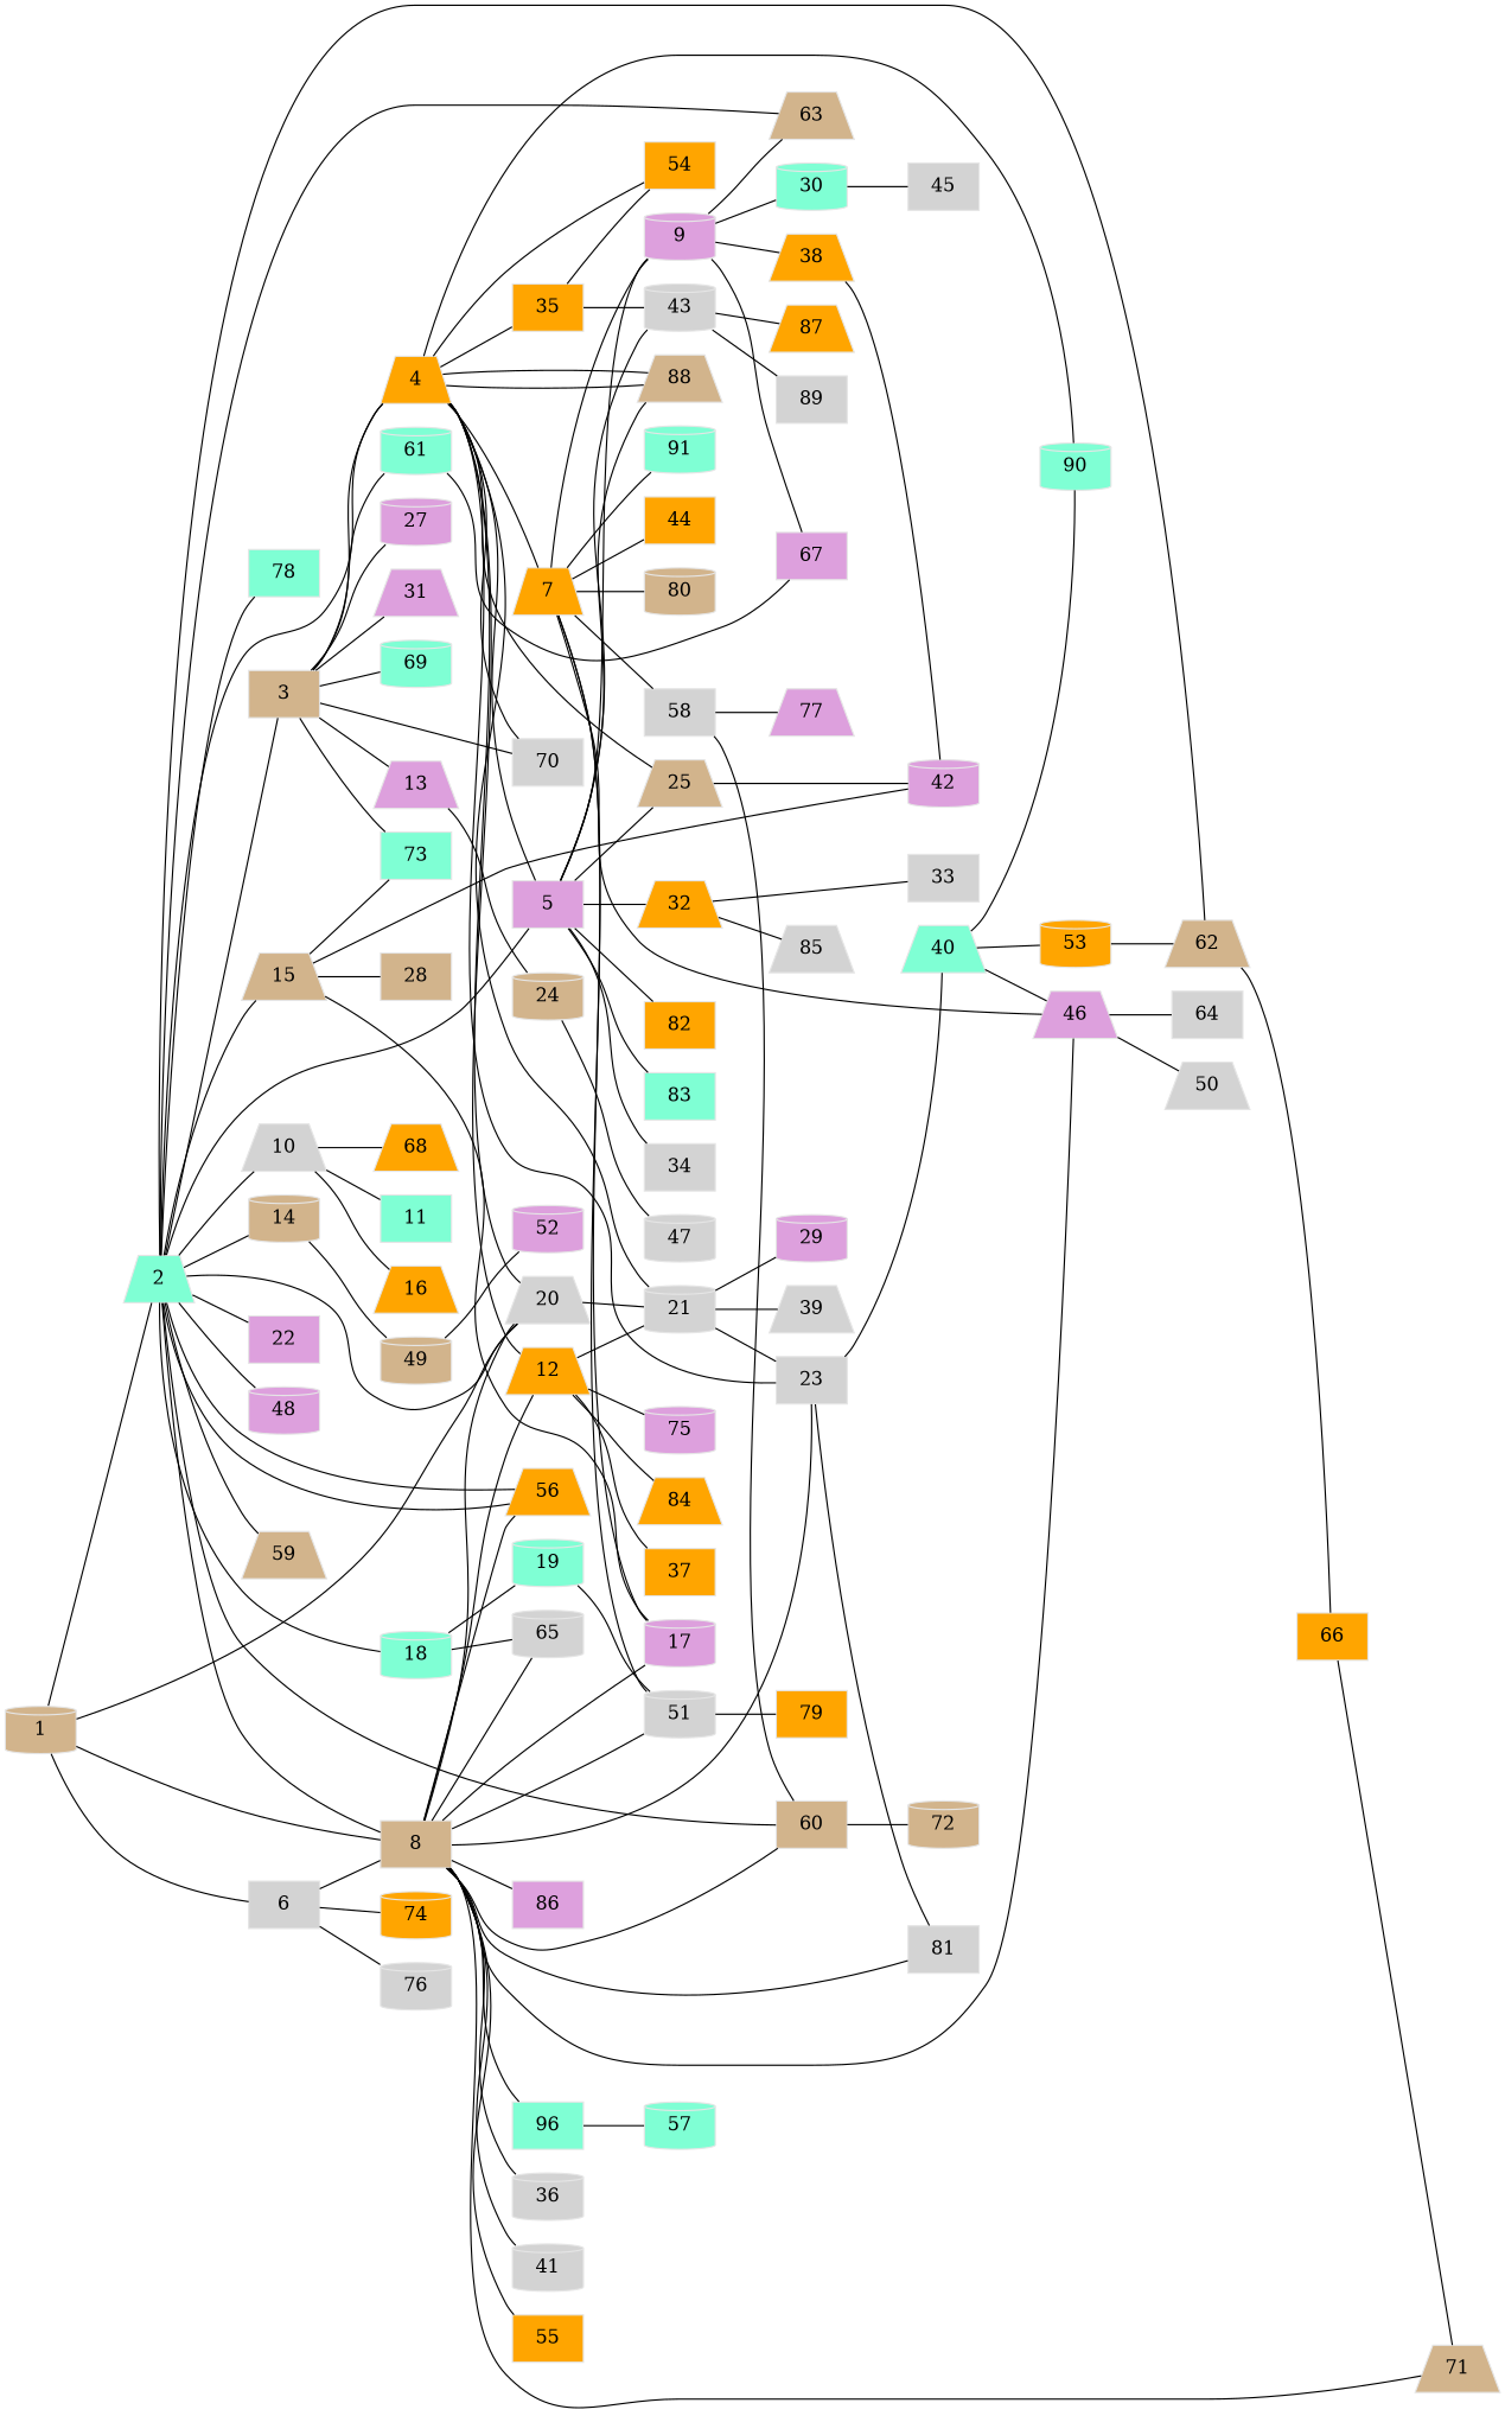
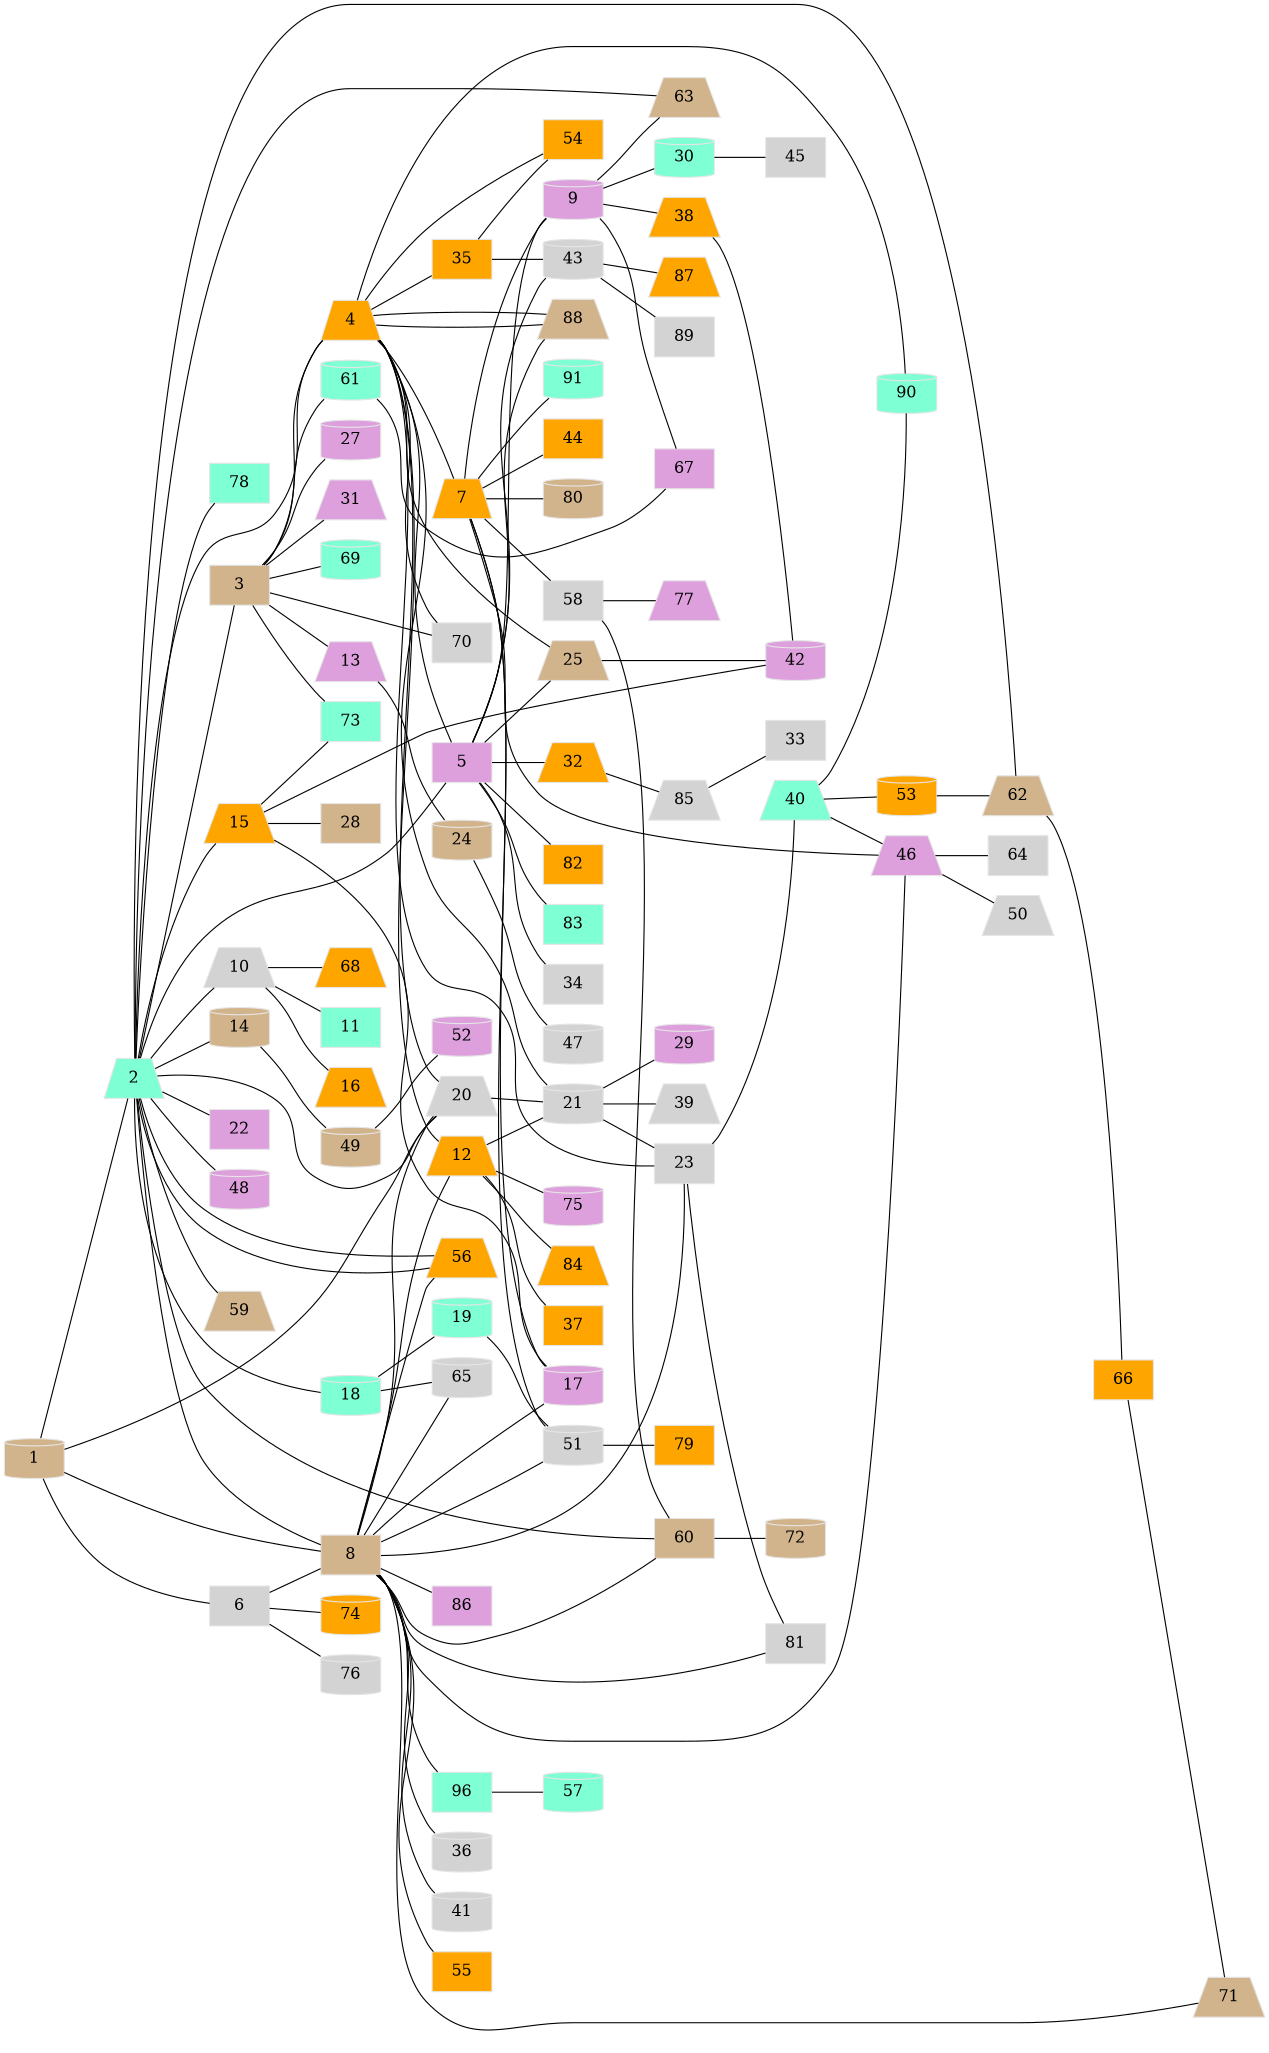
  graph {
    rankdir=LR
    node [color=gray90 fillcolor=lightgrey shape=cylinder style=filled]
    1 [fillcolor=tan]
    2 [fillcolor=aquamarine shape=trapezium]
    6 [shape=box]
    8 [fillcolor=tan shape=box]
    20 [shape=trapezium]
    3 [fillcolor=tan shape=box]
    4 [fillcolor=orange shape=trapezium]
    5 [fillcolor=plum shape=box]
    10 [shape=trapezium]
    14 [fillcolor=tan]
-   15 [fillcolor=tan shape=trapezium]
+   15 [fillcolor=orange shape=trapezium]
    18 [fillcolor=aquamarine]
    22 [fillcolor=plum shape=box]
    48 [fillcolor=plum]
    56 [fillcolor=orange shape=trapezium]
    59 [fillcolor=tan shape=trapezium]
    60 [fillcolor=tan shape=box]
    62 [fillcolor=tan shape=trapezium]
    63 [fillcolor=tan shape=trapezium]
    78 [fillcolor=aquamarine shape=box]
    74 [fillcolor=orange]
    76
    12 [fillcolor=orange shape=trapezium]
    23 [shape=box]
    17 [fillcolor=plum]
    46 [fillcolor=plum shape=trapezium]
    51
    n28 [fillcolor=aquamarine label=96 shape=box]
    36
    41
    55 [fillcolor=orange shape=box]
    65
    71 [fillcolor=tan shape=trapezium]
    81 [shape=box]
    86 [fillcolor=plum shape=box]
    21
    13 [fillcolor=plum shape=trapezium]
    27 [fillcolor=plum]
    31 [fillcolor=plum shape=trapezium]
    61 [fillcolor=aquamarine]
    69 [fillcolor=aquamarine]
    70 [shape=box]
    73 [fillcolor=aquamarine shape=box]
    7 [fillcolor=orange shape=trapezium]
    25 [fillcolor=tan shape=trapezium]
    35 [fillcolor=orange shape=box]
    54 [fillcolor=orange shape=box]
    88 [fillcolor=tan shape=trapezium]
    90 [fillcolor=aquamarine]
    9 [fillcolor=plum]
    32 [fillcolor=orange shape=trapezium]
    34 [shape=box]
    43
    82 [fillcolor=orange shape=box]
    83 [fillcolor=aquamarine shape=box]
    11 [fillcolor=aquamarine shape=box]
    16 [fillcolor=orange shape=trapezium]
    68 [fillcolor=orange shape=trapezium]
    49 [fillcolor=tan]
    28 [fillcolor=tan shape=box]
    42 [fillcolor=plum]
    19 [fillcolor=aquamarine]
    72 [fillcolor=tan]
    66 [fillcolor=orange shape=box]
    24 [fillcolor=tan]
    67 [fillcolor=plum shape=box]
    44 [fillcolor=orange shape=box]
    58 [shape=box]
    80 [fillcolor=tan]
    91 [fillcolor=aquamarine]
    37 [fillcolor=orange shape=box]
    75 [fillcolor=plum]
    84 [fillcolor=orange shape=trapezium]
    29 [fillcolor=plum]
    39 [shape=trapezium]
    40 [fillcolor=aquamarine shape=trapezium]
    30 [fillcolor=aquamarine]
    38 [fillcolor=orange shape=trapezium]
    33 [shape=box]
    85 [shape=trapezium]
    87 [fillcolor=orange shape=trapezium]
    89 [shape=box]
    50 [shape=trapezium]
    64 [shape=box]
    79 [fillcolor=orange shape=box]
    77 [fillcolor=plum shape=trapezium]
    57 [fillcolor=aquamarine]
    45 [shape=box]
    47
    52 [fillcolor=plum]
    53 [fillcolor=orange]
    1 -- 2
    1 -- 6
    1 -- 8
    1 -- 20
    2 -- 8
    2 -- 20
    2 -- 3
    2 -- 4
    2 -- 5
    2 -- 10
    2 -- 14
    2 -- 15
    2 -- 18
    2 -- 22
    2 -- 48
    2 -- 56
    2 -- 56
    2 -- 59
    2 -- 60
    2 -- 62
    2 -- 63
    2 -- 78
    6 -- 8
    6 -- 74
    6 -- 76
    8 -- 20
    8 -- 56
    8 -- 60
    8 -- 12
    8 -- 23
    8 -- 17
    8 -- 46
    8 -- 51
    8 -- n28
    8 -- 36
    8 -- 41
    8 -- 55
    8 -- 65
    8 -- 71
    8 -- 81
    8 -- 86
    20 -- 21
    3 -- 4
    3 -- 13
    3 -- 27
    3 -- 31
    3 -- 61
    3 -- 69
    3 -- 70
    3 -- 73
    4 -- 20
    4 -- 5
    4 -- 12
    4 -- 23
    4 -- 21
    4 -- 70
    4 -- 7
    4 -- 25
    4 -- 35
    4 -- 54
    4 -- 88
    4 -- 88
    4 -- 90
    5 -- 25
    5 -- 88
    5 -- 9
    5 -- 32
    5 -- 34
    5 -- 43
    5 -- 82
    5 -- 83
    10 -- 11
    10 -- 16
    10 -- 68
    14 -- 49
    15 -- 17
    15 -- 73
    15 -- 28
    15 -- 42
    18 -- 65
    18 -- 19
    60 -- 72
    62 -- 66
    12 -- 21
    12 -- 37
    12 -- 75
    12 -- 84
    23 -- 81
    23 -- 40
    46 -- 50
    46 -- 64
    51 -- 79
    n28 -- 57
    21 -- 23
    21 -- 29
    21 -- 39
    13 -- 24
    61 -- 67
    7 -- 17
    7 -- 46
    7 -- 51
    7 -- 9
    7 -- 44
    7 -- 58
    7 -- 80
    7 -- 91
    25 -- 42
    35 -- 54
    35 -- 43
    9 -- 63
    9 -- 67
    9 -- 30
    9 -- 38
-   32 -- 33
+   85 -- 33
    32 -- 85
    43 -- 87
    43 -- 89
    49 -- 52
    19 -- 51
    66 -- 71
    24 -- 47
    58 -- 60
    58 -- 77
    40 -- 46
    40 -- 90
    40 -- 53
    30 -- 45
    38 -- 42
    53 -- 62
  }
